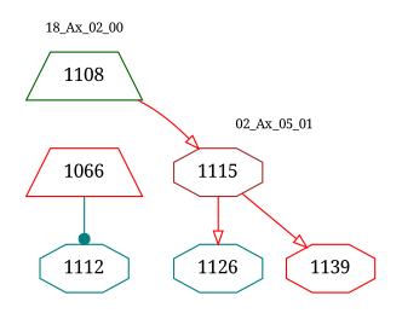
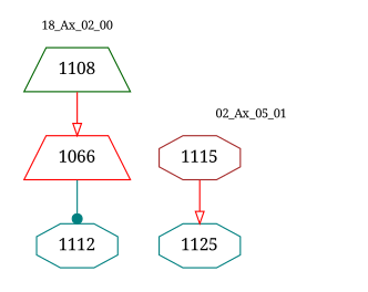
  digraph {
    fontname="Noto Serif"
    node [color=red fontname="Noto Serif" shape=octagon]
    edge [arrowhead=onormal color=red fontname="Noto Serif"]
    n1 [color=darkgreen label=1108 shape=trapezium]
    n2 [label=1066 shape=trapezium]
    n3 [color=teal label=1112]
-   n4 [color=teal label=1126]
+   n4 [color=teal label=1125]
    n5 [color=brown label=1115]
-   n6 [label=1139]
    subgraph cluster_1 {
      color=white
      fontsize=10
      label="18_Ax_02_00"
      n1
      n2
      n3
    }
    subgraph cluster_2 {
      color=white
      fontsize=10
      label="02_Ax_05_01"
      n4
      n5
-     n6
    }
-   n1 -> n5
+   n1 -> n2
    n2 -> n3 [arrowhead=dot color=teal]
    n5 -> n4
-   n5 -> n6
  }
